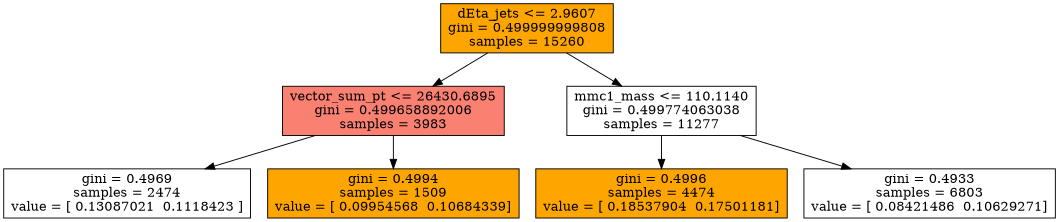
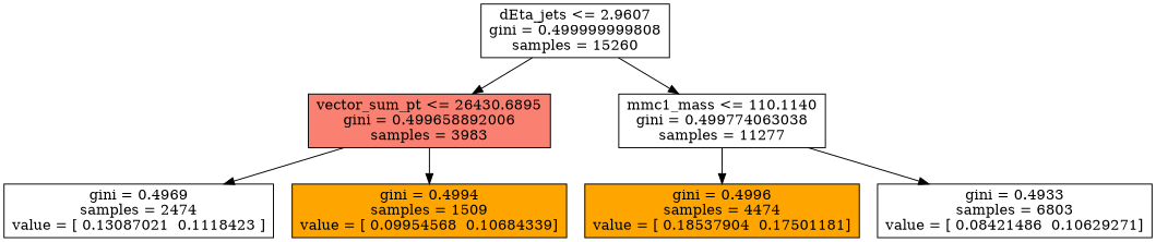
  digraph {
    node [shape=box style=filled fillcolor=orange]
-   n1 [label="dEta_jets <= 2.9607\ngini = 0.499999999808\nsamples = 15260"]
+   n1 [label="dEta_jets <= 2.9607\ngini = 0.499999999808\nsamples = 15260" fillcolor=white]
    n2 [label="vector_sum_pt <= 26430.6895\ngini = 0.499658892006\nsamples = 3983" fillcolor=salmon]
    n3 [label="mmc1_mass <= 110.1140\ngini = 0.499774063038\nsamples = 11277" fillcolor=white]
    n4 [label="gini = 0.4969\nsamples = 2474\nvalue = [ 0.13087021  0.1118423 ]" fillcolor=white]
    n5 [label="gini = 0.4994\nsamples = 1509\nvalue = [ 0.09954568  0.10684339]"]
    n6 [label="gini = 0.4996\nsamples = 4474\nvalue = [ 0.18537904  0.17501181]"]
    n7 [label="gini = 0.4933\nsamples = 6803\nvalue = [ 0.08421486  0.10629271]" fillcolor=white]
    n1 -> n2
    n1 -> n3
    n2 -> n4
    n2 -> n5
    n3 -> n6
    n3 -> n7
  }
